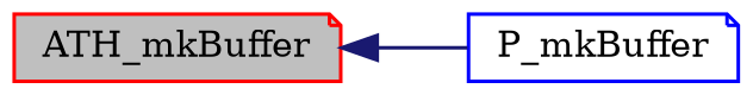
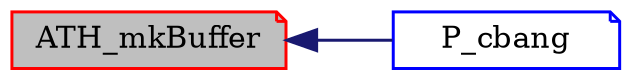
  digraph {
    rankdir=LR
    fontname="DejaVu Serif"
    node [fontname="DejaVu Serif" fontsize=10 shape=note style=filled]
    n1 [color=red fillcolor=grey75 fontcolor=black height=0.2 label=ATH_mkBuffer width=0.4]
-   n2 [color=blue fillcolor=white height=0.2 label=P_mkBuffer width=0.4]
+   n2 [color=blue fillcolor=white height=0.2 label=P_cbang width=0.4]
    n1 -> n2 [color=midnightblue dir=back fontname="DejaVu Serif" fontsize=10 labelfontname=Helvetica labelfontsize=10 style=solid]
  }
